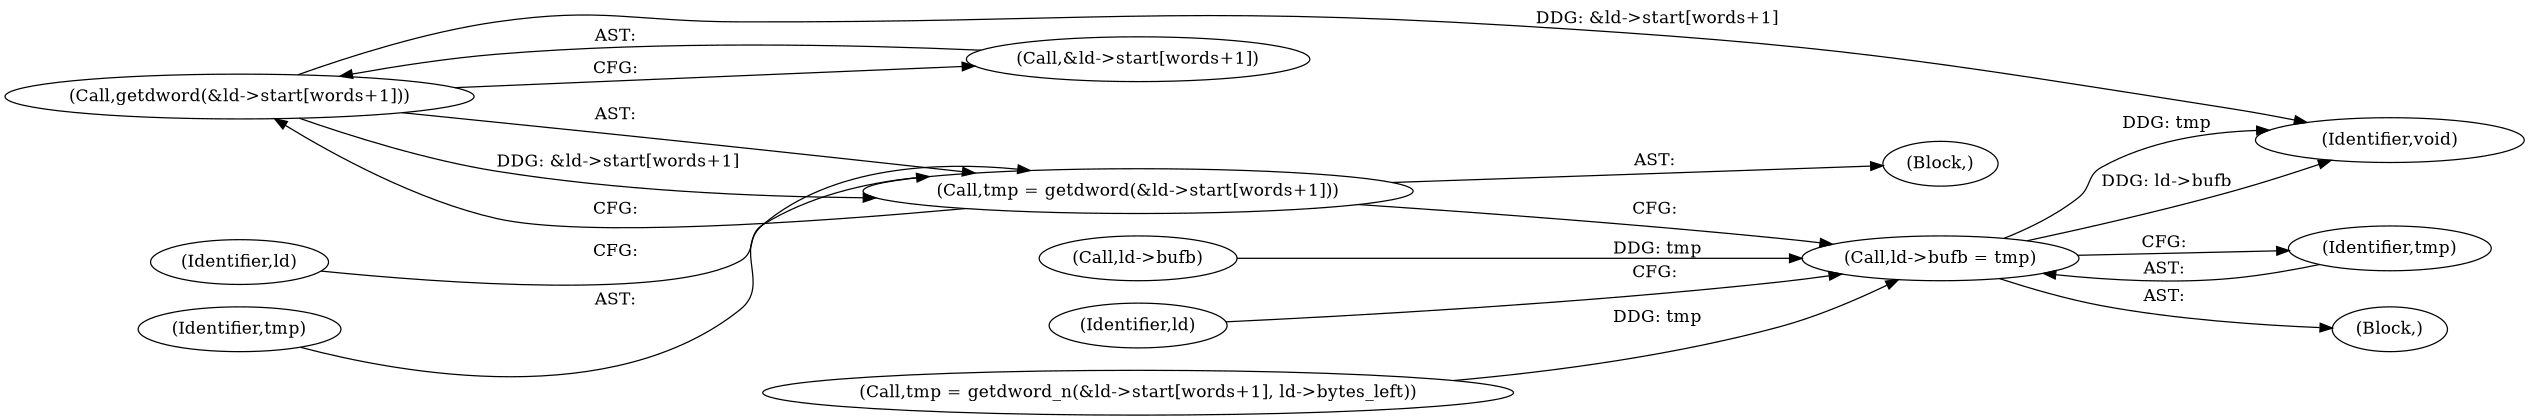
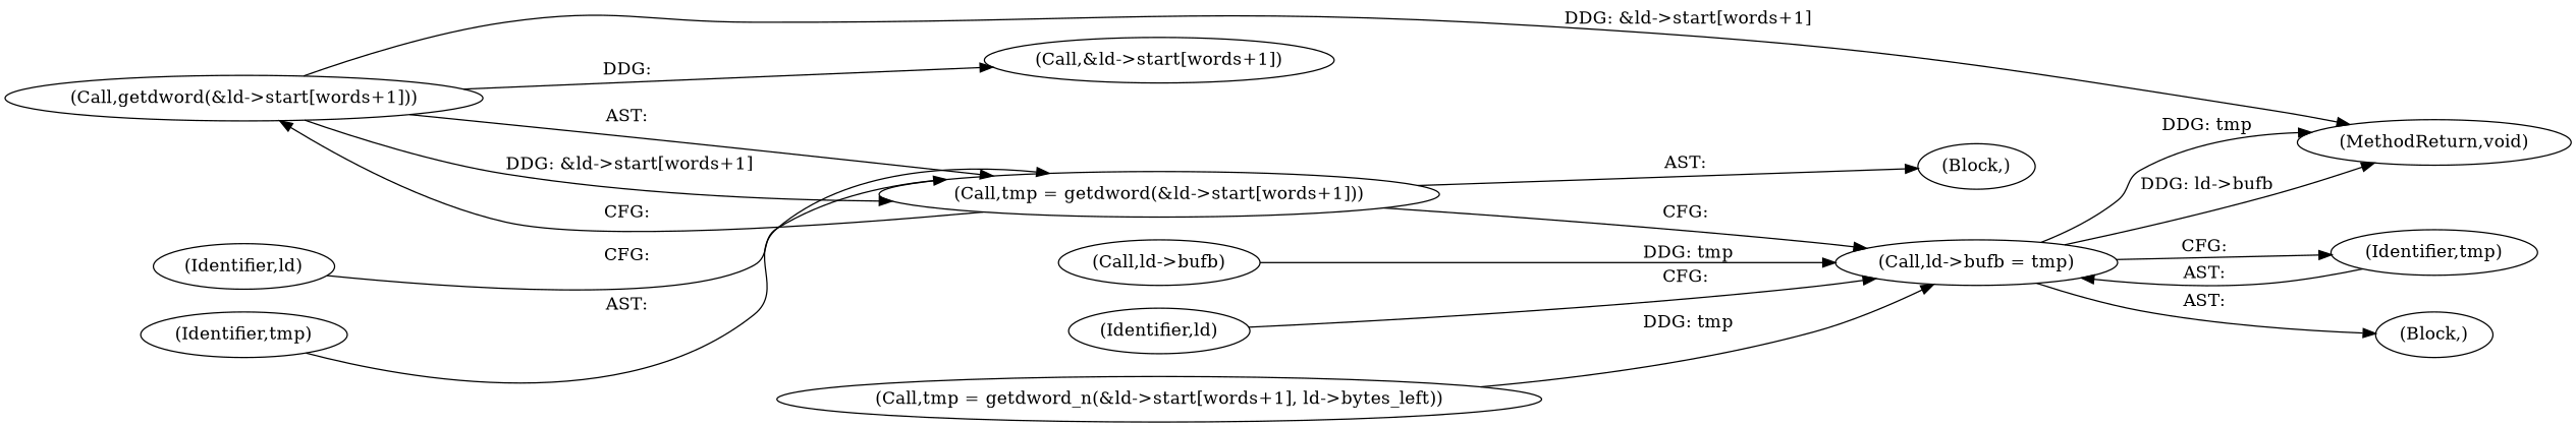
  digraph {
    rankdir=LR
    n1 [label="(Call,getdword(&ld->start[words+1]))"]
    n2 [label="(Call,tmp = getdword(&ld->start[words+1]))"]
    n3 [label="(Call,&ld->start[words+1])"]
-   n4 [label="(Identifier,void)"]
+   n4 [label="(MethodReturn,void)"]
    n5 [label="(Call,ld->bufb = tmp)"]
    n6 [label="(Block,)"]
    n7 [label="(Identifier,tmp)"]
    n8 [label="(Block,)"]
    n9 [label="(Call,ld->bufb)"]
    n10 [label="(Identifier,ld)"]
    n11 [label="(Identifier,ld)"]
    n12 [label="(Call,tmp = getdword_n(&ld->start[words+1], ld->bytes_left))"]
    n13 [label="(Identifier,tmp)"]
    n1 -> n2 [label="AST: "]
    n1 -> n2 [label="DDG: &ld->start[words+1]"]
-   n1 -> n3 [label="CFG: "]
+   n1 -> n3 [label="DDG: "]
    n1 -> n4 [label="DDG: &ld->start[words+1]"]
    n2 -> n1 [label="CFG: "]
    n2 -> n5 [label="CFG: "]
    n2 -> n6 [label="AST: "]
-   n3 -> n1 [label="AST: "]
    n5 -> n4 [label="DDG: tmp"]
    n5 -> n4 [label="DDG: ld->bufb"]
    n5 -> n7 [label="CFG: "]
    n5 -> n8 [label="AST: "]
    n7 -> n5 [label="AST: "]
    n9 -> n5 [label="DDG: tmp"]
    n10 -> n5 [label="CFG: "]
    n11 -> n2 [label="CFG: "]
    n12 -> n5 [label="DDG: tmp"]
    n13 -> n2 [label="AST: "]
  }
